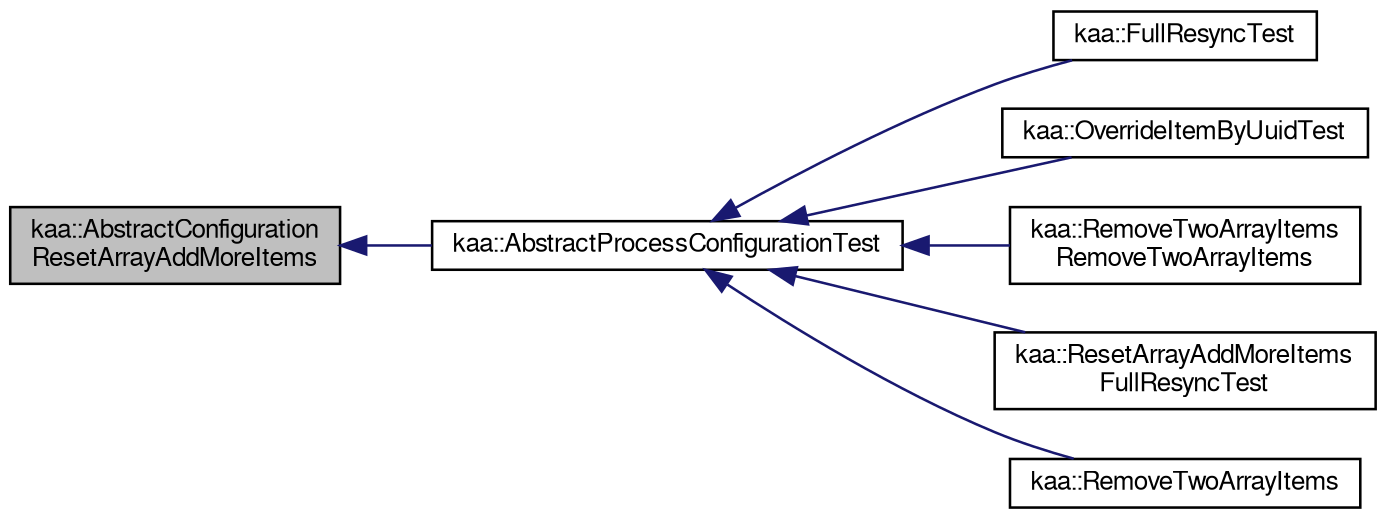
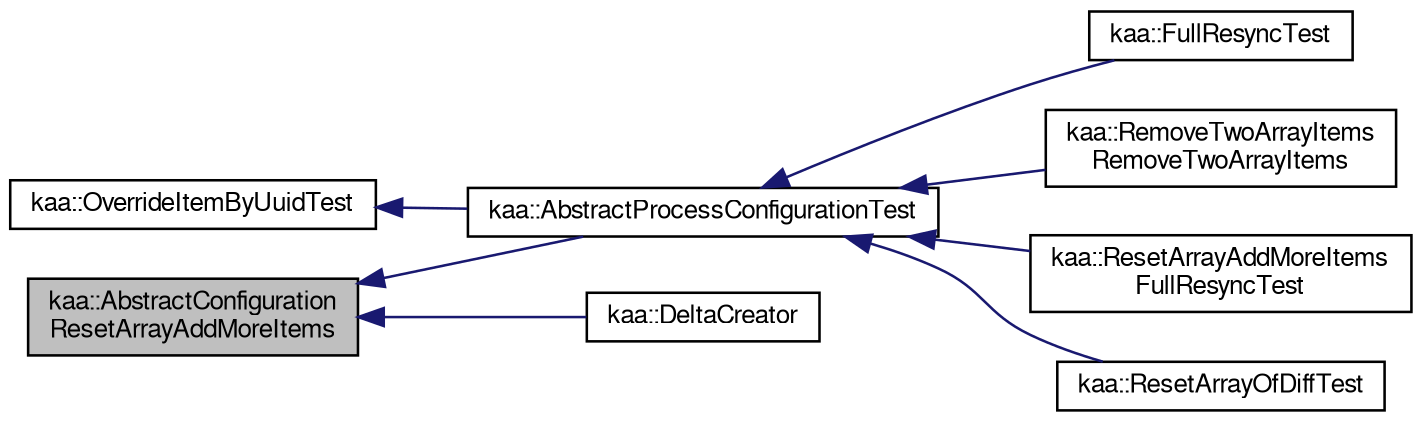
  digraph {
    rankdir=LR
    node [color=black fontname=FreeSans fontsize=10 shape=record]
    edge [color=midnightblue dir=back fontname=FreeSans fontsize=10 labelfontname=FreeSans labelfontsize=10 style=solid]
    n1 [fillcolor=grey75 fontcolor=black height=0.2 label="kaa::AbstractConfiguration\lResetArrayAddMoreItems" style=filled width=0.4]
    n2 [height=0.2 label="kaa::AbstractProcessConfigurationTest" width=0.4]
+   n3 [height=0.2 label="kaa::DeltaCreator" width=0.4]
    n4 [height=0.2 label="kaa::FullResyncTest" width=0.4]
    n5 [height=0.2 label="kaa::OverrideItemByUuidTest" width=0.4]
    n6 [height=0.2 label="kaa::RemoveTwoArrayItems\lRemoveTwoArrayItems" width=0.4]
    n7 [height=0.2 label="kaa::ResetArrayAddMoreItems\lFullResyncTest" width=0.4]
-   n8 [height=0.2 label="kaa::RemoveTwoArrayItems" width=0.4]
+   n8 [height=0.2 label="kaa::ResetArrayOfDiffTest" width=0.4]
    n1 -> n2
+   n1 -> n3
    n2 -> n4
-   n2 -> n5
+   n5 -> n2
    n2 -> n6
    n2 -> n7
    n2 -> n8
  }
